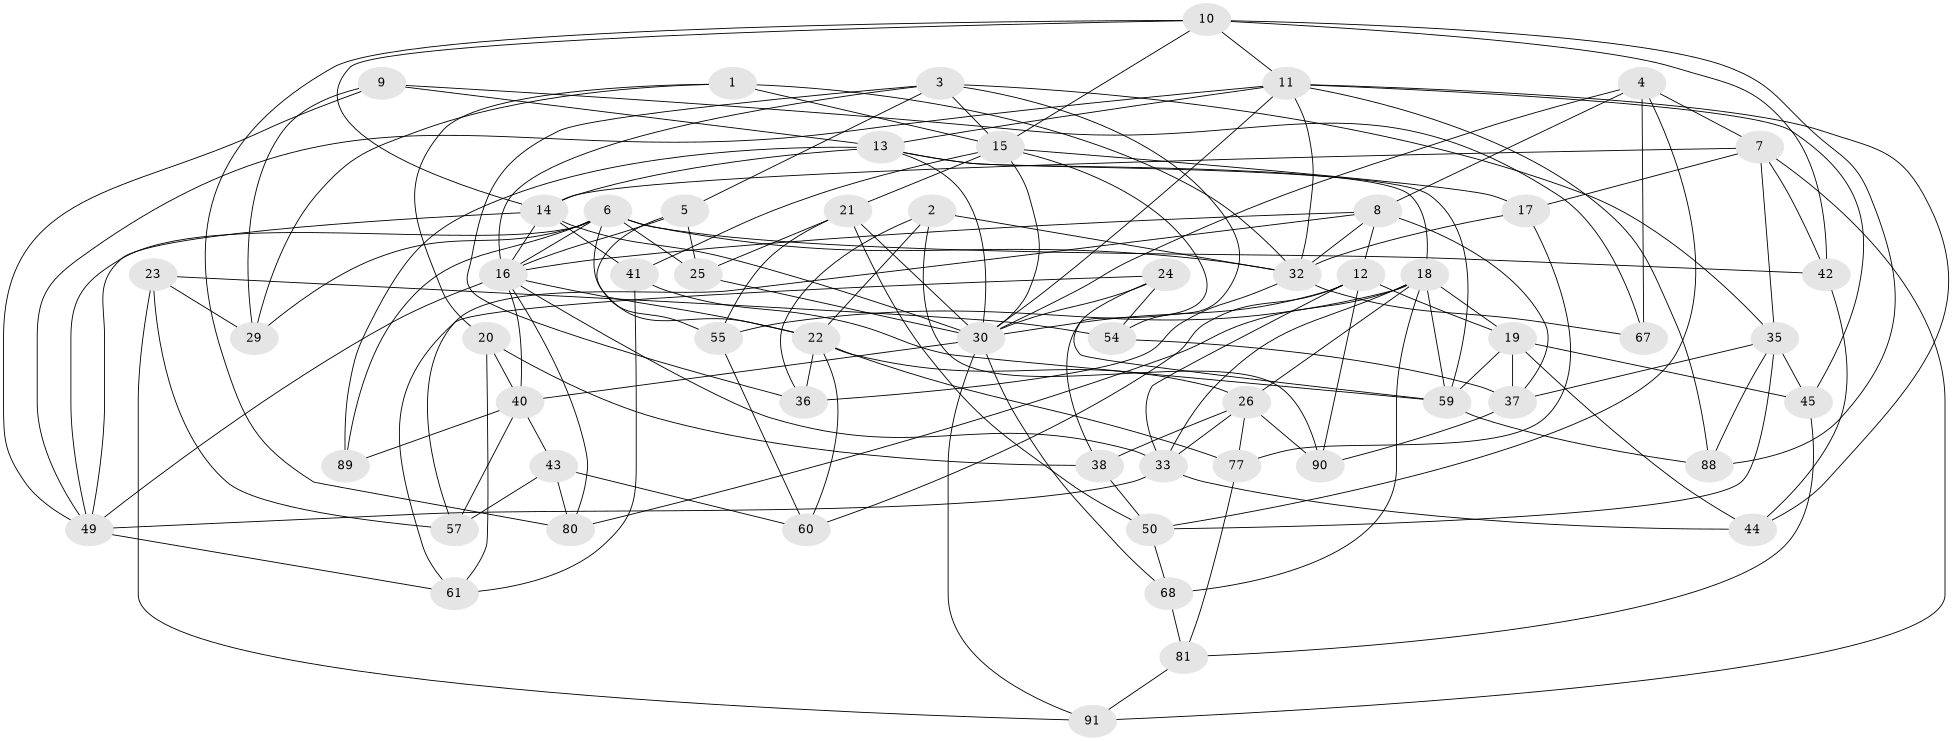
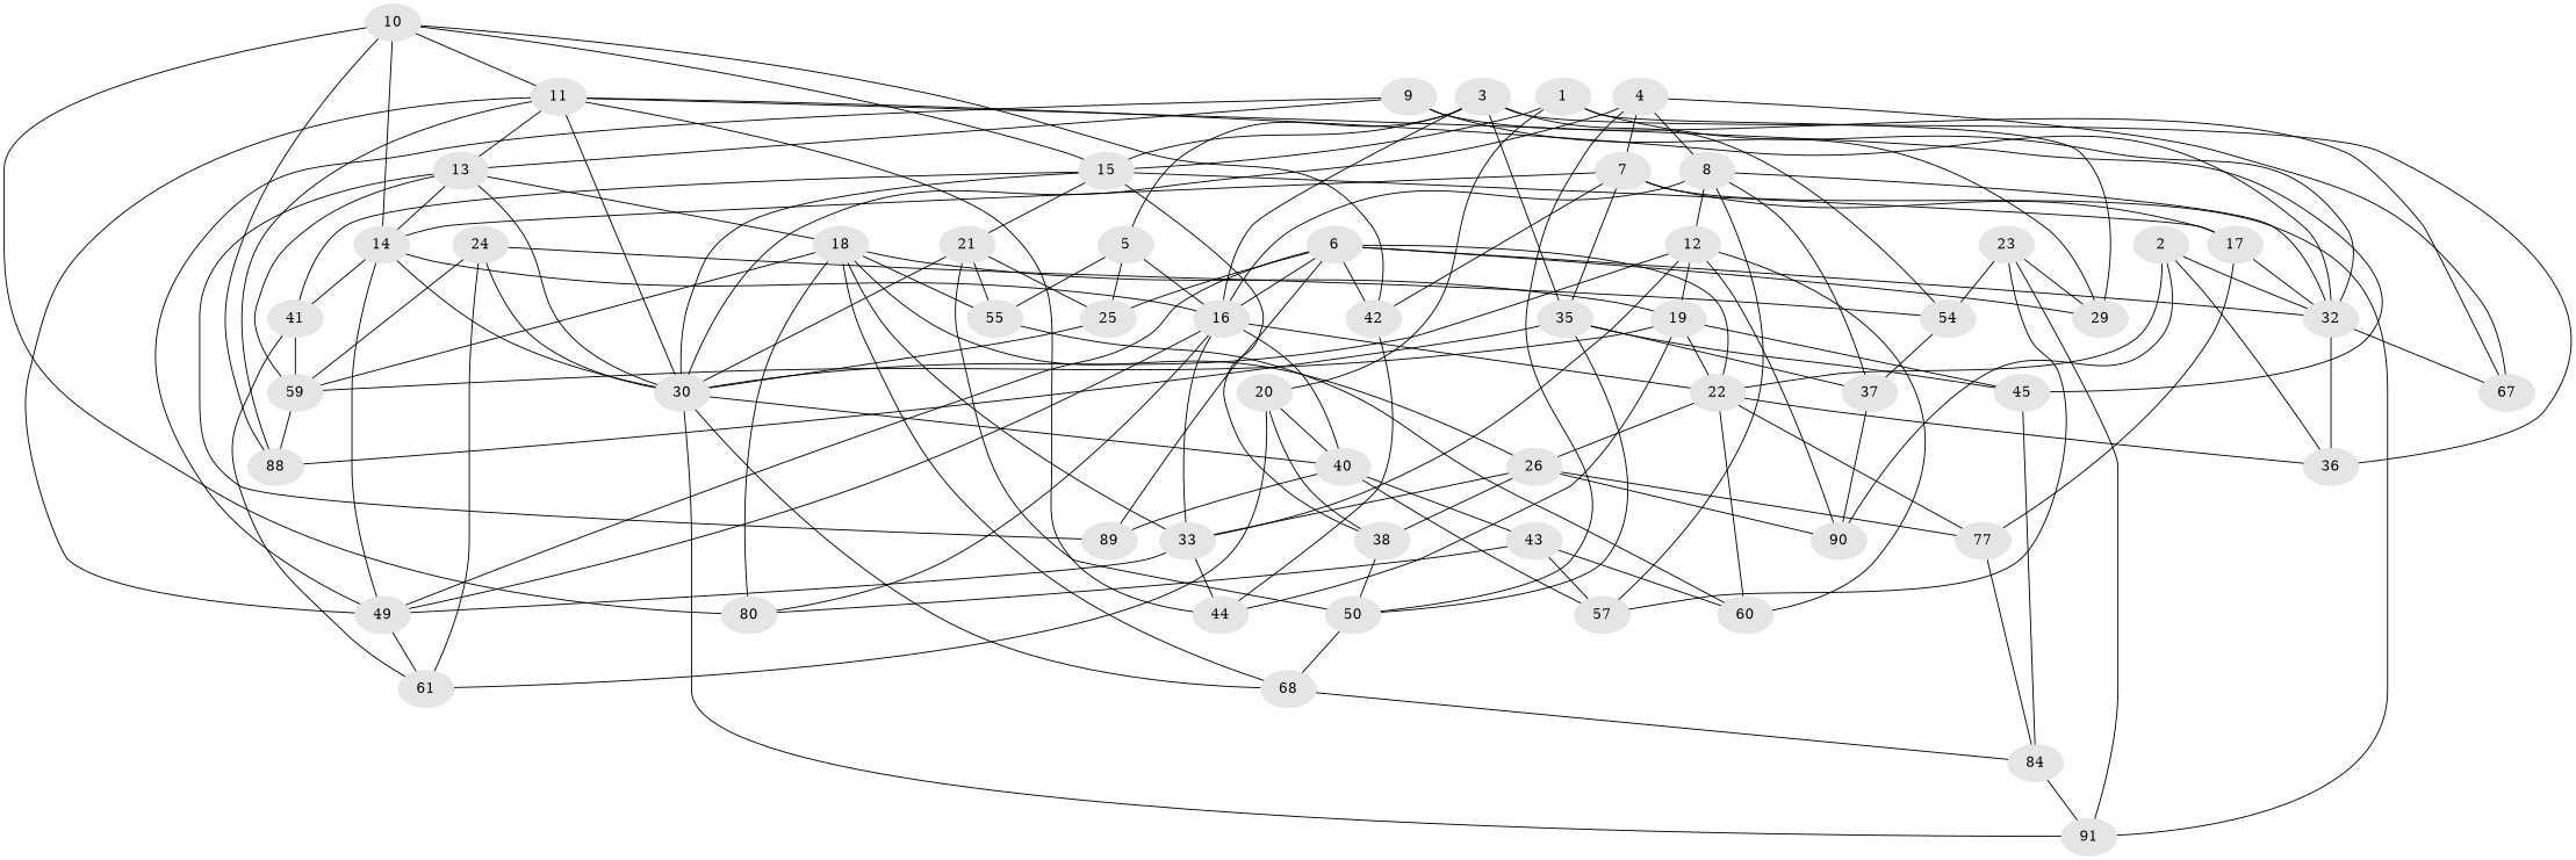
  graph {
    node [color=gray90 style=filled]
    15 [super="+64+94"]
    30 [super="+82+46"]
    17
    41
    21 [super="+47"]
    38
    1
    20
    29
    32 [super="+76"]
    40 [super="+65"]
    61
    36
    67
    22 [super="+48+54"]
    60
    77
    26 [super="+87"]
    2
    90
    3 [super="+62"]
    5
    16 [super="+39"]
    n24 [label=54]
    35 [super="+83"]
    25
    55
    49 [super="+72"]
    80
    33 [super="+92"]
    37
    50 [super="+71"]
    88
    45
    4 [super="+79"]
    7 [super="+96"]
    8 [super="+81"]
    42
    14 [super="+69+63"]
    91
    12 [super="+52"]
    57
    68
    6 [super="+53"]
    89
    44
    19 [super="+51"]
    13 [super="+28+31"]
    18 [super="+27"]
    59 [super="+74"]
    9
    10 [super="+78"]
    11 [super="+75+58"]
-   84 [label=81]
+   84
    43
    23
    24
    15 -- 30
    15 -- 17
    15 -- 41
    15 -- 21
    15 -- 38
    30 -- 40
    30 -- 91
    30 -- 68
    17 -- 32
    17 -- 77
    41 -- 61
    41 -- 59
    21 -- 30
    21 -- 25
    21 -- 55
    21 -- 50 [weight=2]
    38 -- 50
    1 -- 15
    1 -- 20
    1 -- 29
    1 -- 32
    20 -- 38
    20 -- 40
    20 -- 61
    32 -- 36
    32 -- 67
    40 -- 57
    40 -- 89
    40 -- 43
    22 -- 36
    22 -- 60
    22 -- 77
    22 -- 26
    77 -- 84
    26 -- 38
    26 -- 77
    26 -- 90
    26 -- 33
    2 -- 32
    2 -- 36
    2 -- 22
    2 -- 90
    3 -- 15
    3 -- 36
    3 -- 5
    3 -- 16
    3 -- n24
    3 -- 35
    5 -- 16
    5 -- 25
    5 -- 55
    16 -- 40
    16 -- 22
    16 -- 49
    16 -- 80
    16 -- 33
    n24 -- 37
    35 -- 37
    35 -- 50
    35 -- 88
    35 -- 45
    25 -- 30
    55 -- 60
    49 -- 61
    33 -- 49
    33 -- 44
    37 -- 90
    50 -- 68
    45 -- 84
    4 -- 30
    4 -- 67 [weight=2]
    4 -- 50
    4 -- 7
    4 -- 8
    7 -- 17
    7 -- 35
    7 -- 42
    7 -- 14
    7 -- 91
    8 -- 32
    8 -- 16
    8 -- 37
    8 -- 12
    8 -- 57
    42 -- 44
    14 -- 30
    14 -- 41
    14 -- 16
    14 -- 49 [weight=2]
    12 -- 30
    12 -- 60
    12 -- 90
    12 -- 33
    12 -- 19
    68 -- 84
    6 -- 29
    6 -- 32
    6 -- 22
    6 -- 16
    6 -- 25
    6 -- 49
    6 -- 42
    6 -- 89
-   19 -- 37
+   19 -- 22
    19 -- 45
    19 -- 44
    19 -- 59
    13 -- 30
    13 -- 14
    13 -- 89 [weight=2]
    13 -- 18
    13 -- 59
    18 -- 26
    18 -- 55
    18 -- 80
    18 -- 33
    18 -- 68
    18 -- 19
    18 -- 59
    59 -- 88
    9 -- 29
    9 -- 67
    9 -- 49
    9 -- 13
    10 -- 15
    10 -- 80
    10 -- 88
    10 -- 42
    10 -- 14
    10 -- 11
    11 -- 30
    11 -- 32
    11 -- 49
    11 -- 88
    11 -- 45
    11 -- 44
    11 -- 13
    84 -- 91
    43 -- 60
    43 -- 80
    43 -- 57
    23 -- 29
    23 -- n24
    23 -- 91
    23 -- 57
    24 -- 30
    24 -- 61
    24 -- n24
    24 -- 59
  }
